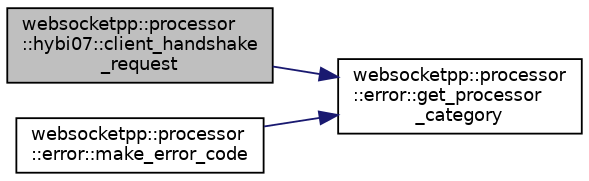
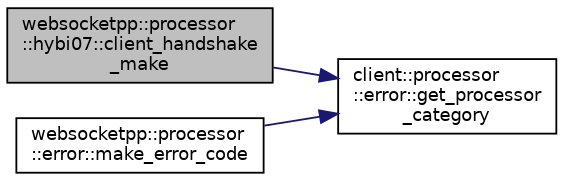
  digraph {
    rankdir=LR
    node [color=black fillcolor=white fontname=Helvetica fontsize=10 shape=record style=filled]
    edge [color=midnightblue fontname=Helvetica fontsize=10 labelfontname=Helvetica labelfontsize=10 style=solid]
-   n1 [fillcolor=grey75 fontcolor=black height=0.2 label="websocketpp::processor\l::hybi07::client_handshake\l_request" width=0.4]
-   n2 [height=0.2 label="websocketpp::processor\l::error::get_processor\l_category" width=0.4]
+   n1 [fillcolor=grey75 fontcolor=black height=0.2 label="websocketpp::processor\l::hybi07::client_handshake\l_make" width=0.4]
+   n2 [height=0.2 label="client::processor\l::error::get_processor\l_category" width=0.4]
    n3 [height=0.2 label="websocketpp::processor\l::error::make_error_code" width=0.4]
    n1 -> n2
    n3 -> n2
  }
